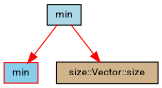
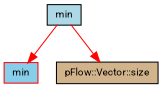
  digraph {
    rankdir=TB
    fontname=Roboto
    node [color=black fontname=Roboto fontsize=10 shape=record style=filled]
    edge [color=red fontname=Roboto fontsize=10 labelfontname=Helvetica labelfontsize=10 style=solid]
    n1 [fillcolor=lightblue fontcolor=black height=0.2 label=min width=0.4]
    n2 [color=red fillcolor=skyblue height=0.2 label=min width=0.4]
-   n3 [fillcolor=tan height=0.2 label="size::Vector::size" width=0.4]
+   n3 [fillcolor=tan height=0.2 label="pFlow::Vector::size" width=0.4]
    n1 -> n2
    n1 -> n3
  }
